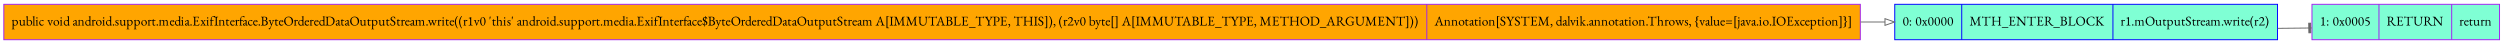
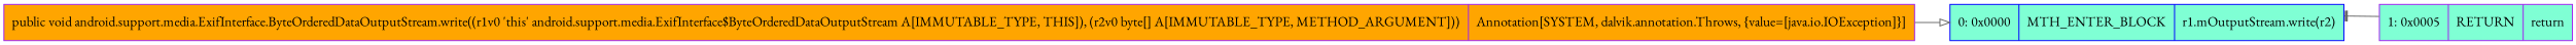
  digraph {
    rankdir=LR
    fontname="EB Garamond"
    node [shape=record style=filled fillcolor=aquamarine color=purple fontname="EB Garamond"]
    edge [color=gray40 fontname="EB Garamond"]
    n1 [label="{0\:\ 0x0000|MTH_ENTER_BLOCK\l|r1.mOutputStream.write(r2)\l}" color=blue]
    n2 [label="{1\:\ 0x0005|RETURN\l|return\l}"]
    n3 [label="{public void android.support.media.ExifInterface.ByteOrderedDataOutputStream.write((r1v0 'this' android.support.media.ExifInterface$ByteOrderedDataOutputStream A[IMMUTABLE_TYPE, THIS]), (r2v0 byte[] A[IMMUTABLE_TYPE, METHOD_ARGUMENT]))  | Annotation[SYSTEM, dalvik.annotation.Throws, \{value=[java.io.IOException]\}]\l}" fillcolor=orange]
-   n1 -> n2 [arrowhead=tee]
+   n2 -> n1 [arrowhead=tee]
    n3 -> n1 [arrowhead=onormal]
  }
